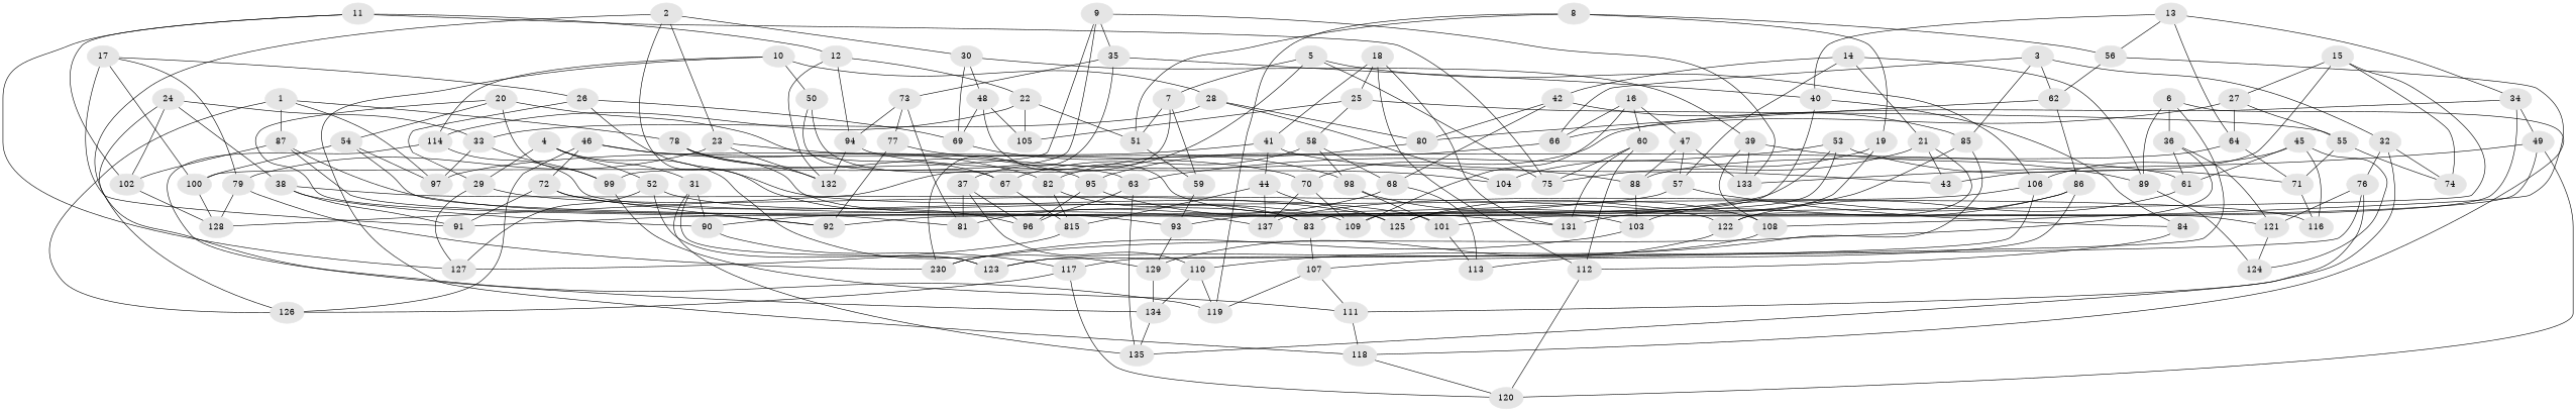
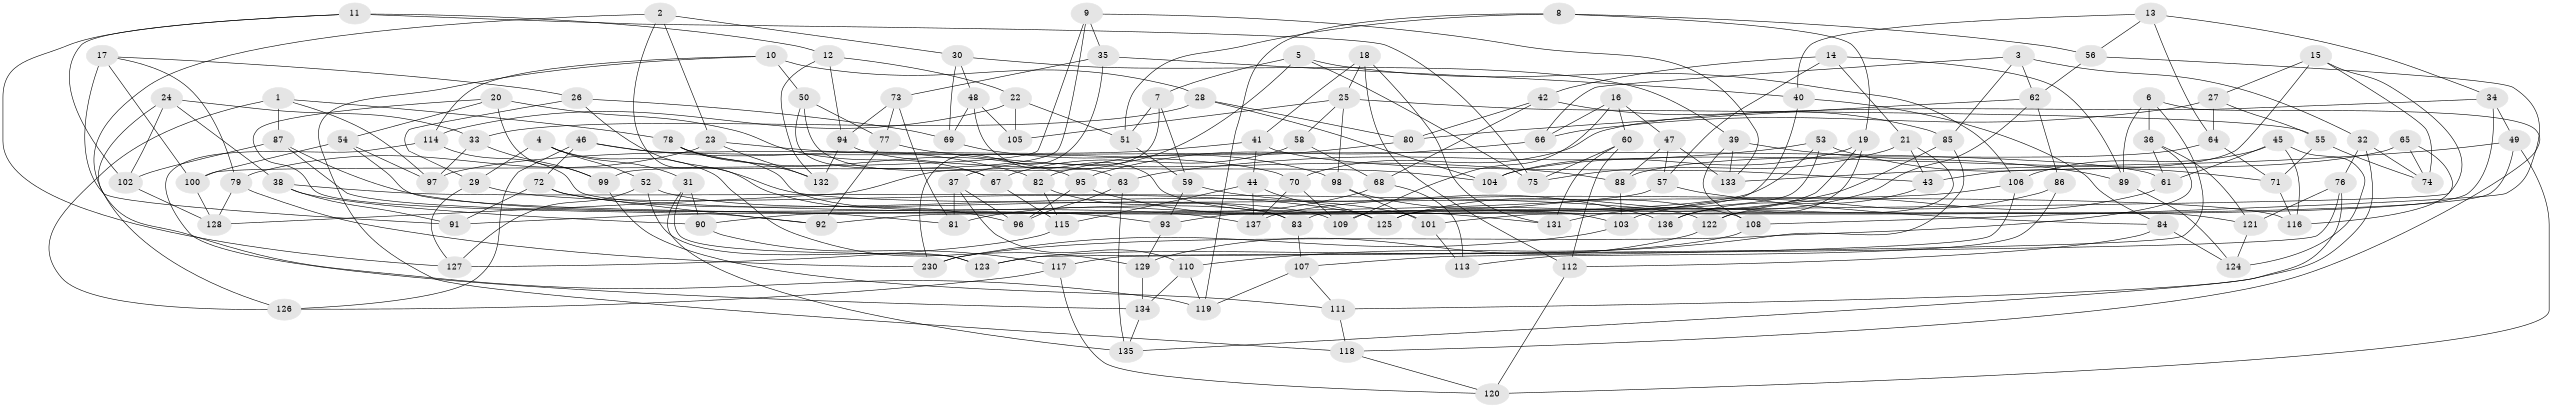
  graph {
    node [color=gray90 style=filled]
    1
    78
    87
    97
    126
    132
    83
    95
    102
    93
    137
    2
    23
    30
    96
    79
    70
    69
    39
    48
    3
    32
    62
    66
    85
    74
    76
    111
    80
    86
    125
    110
    4
    29
    31
    52
    129
    127
    123
    90
    135
    109
    134
    5
    7
    37
    75
    106
    51
    59
    128
    81
    107
    6
    36
    89
    118
    n58 [label=230]
    61
    121
    124
    120
+   136
    8
    19
    56
    119
    104
    108
    9
    35
    99
    100
    133
    40
    73
    10
    28
    50
    114
    33
    67
    63
    77
    11
    12
    22
    94
    105
    13
    34
    64
    49
    84
    88
    71
    14
    21
    42
    57
    43
    122
    68
    91
    15
    27
    92
    55
    16
    47
    60
    112
    131
    17
    26
    116
    18
    25
    41
    58
    44
    20
    54
-   115 [label=815]
+   115
    24
    38
    98
    82
    103
    117
    101
    113
    45
    46
    72
    53
+   65
    1 -- 78
    1 -- 87
    1 -- 97
    1 -- 126
    78 -- 132
    78 -- 83
    78 -- 95
    87 -- 102
    87 -- 93
    87 -- 137
    83 -- 107
    95 -- 96
    95 -- 131
    102 -- 128
    93 -- 129
    2 -- 126
    2 -- 23
    2 -- 30
    2 -- 96
    23 -- 132
    23 -- 79
    23 -- 70
    30 -- 69
    30 -- 39
    30 -- 48
    79 -- 128
    79 -- n58
    70 -- 137
    70 -- 109
    69 -- 98
    39 -- 89
    39 -- 108
    39 -- 133
    48 -- 69
    48 -- 105
    48 -- 103
    3 -- 32
    3 -- 62
    3 -- 66
    3 -- 85
    32 -- 74
    32 -- 76
    32 -- 111
    62 -- 80
    62 -- 86
    66 -- 95
    85 -- 125
    85 -- 110
    76 -- 135
    76 -- 121
    76 -- 117
    111 -- 118
    80 -- 82
-   86 -- 131
+   62 -- 131
    86 -- 103
    86 -- 113
    110 -- 134
    110 -- 119
    4 -- 29
    4 -- 31
    4 -- 52
    4 -- 129
    29 -- 125
    29 -- 127
    31 -- 123
    31 -- 90
    31 -- 135
    52 -- 127
    52 -- 123
    52 -- 109
    129 -- 134
    90 -- 117
    134 -- 135
    5 -- 7
    5 -- 37
    5 -- 75
    5 -- 106
    7 -- 51
    7 -- 59
    7 -- 128
    37 -- 96
    37 -- 110
    37 -- 81
    106 -- 137
    106 -- 107
    51 -- 59
    59 -- 93
+   59 -- 136
    107 -- 111
    107 -- 119
    6 -- 123
    6 -- 36
    6 -- 89
    6 -- 118
    36 -- n58
    36 -- 61
    36 -- 121
    89 -- 124
    118 -- 120
    61 -- 122
    121 -- 124
    8 -- 51
    8 -- 19
    8 -- 56
    8 -- 119
    19 -- 125
+   19 -- 136
    19 -- 104
    56 -- 62
    56 -- 108
    108 -- 123
    9 -- 35
    9 -- 99
    9 -- 100
    9 -- 133
    35 -- n58
    35 -- 40
    35 -- 73
    99 -- 111
    100 -- 128
    40 -- 93
    40 -- 84
    73 -- 81
    73 -- 77
    73 -- 94
    10 -- 118
    10 -- 28
    10 -- 50
    10 -- 114
    28 -- 80
    28 -- 104
    28 -- 33
    50 -- 67
    50 -- 63
+   50 -- 77
    114 -- 134
    114 -- 121
    33 -- 97
    33 -- 99
    67 -- 115
    63 -- 96
    63 -- 135
    77 -- 88
    77 -- 92
    11 -- 102
    11 -- 127
    11 -- 75
    11 -- 12
    12 -- 132
    12 -- 22
    12 -- 94
    22 -- 51
    22 -- 114
    22 -- 105
    94 -- 132
    94 -- 104
    13 -- 56
    13 -- 40
    13 -- 34
    13 -- 64
    34 -- 83
    34 -- 70
    34 -- 49
    64 -- 88
    64 -- 71
    49 -- 120
    49 -- 133
    49 -- 101
+   84 -- 124
    84 -- 112
    88 -- 103
    71 -- 116
    14 -- 89
    14 -- 21
    14 -- 42
    14 -- 57
    21 -- 75
    21 -- 43
    21 -- 122
    42 -- 85
    42 -- 80
    42 -- 68
    57 -- 84
    57 -- 91
+   43 -- 136
    122 -- 129
    68 -- 81
    68 -- 113
    15 -- 74
    15 -- 43
    15 -- 27
    15 -- 92
    27 -- 66
    27 -- 64
    27 -- 55
    55 -- 74
    55 -- 71
    16 -- 66
    16 -- 109
    16 -- 47
    16 -- 60
    47 -- 133
    47 -- 88
    47 -- 57
    60 -- 75
    60 -- 112
    60 -- 131
    112 -- 120
    17 -- 79
    17 -- 100
    17 -- 91
    17 -- 26
    26 -- 69
    26 -- 29
    26 -- 116
    18 -- 112
    18 -- 131
    18 -- 25
    18 -- 41
    25 -- 105
    25 -- 55
    25 -- 58
    41 -- 97
    41 -- 43
    41 -- 44
    58 -- 67
    58 -- 68
-   58 -- 98
+   25 -- 98
    44 -- 137
    44 -- 125
    44 -- 115
    20 -- 99
    20 -- 67
    20 -- 92
    20 -- 54
    54 -- 97
    54 -- 81
    54 -- 100
    115 -- 127
    24 -- 102
    24 -- 119
    24 -- 33
    24 -- 38
    38 -- 90
    38 -- 122
    38 -- 91
    98 -- 108
    98 -- 101
    82 -- 83
    82 -- 115
    103 -- n58
    117 -- 126
    117 -- 120
    101 -- 113
    45 -- 106
    45 -- 61
    45 -- 124
    45 -- 116
    46 -- 126
    46 -- 61
    46 -- 82
    46 -- 72
    72 -- 91
    72 -- 92
    72 -- 101
    53 -- 90
    53 -- 109
    53 -- 63
    53 -- 71
+   65 -- 74
+   65 -- 104
+   65 -- 116
  }
